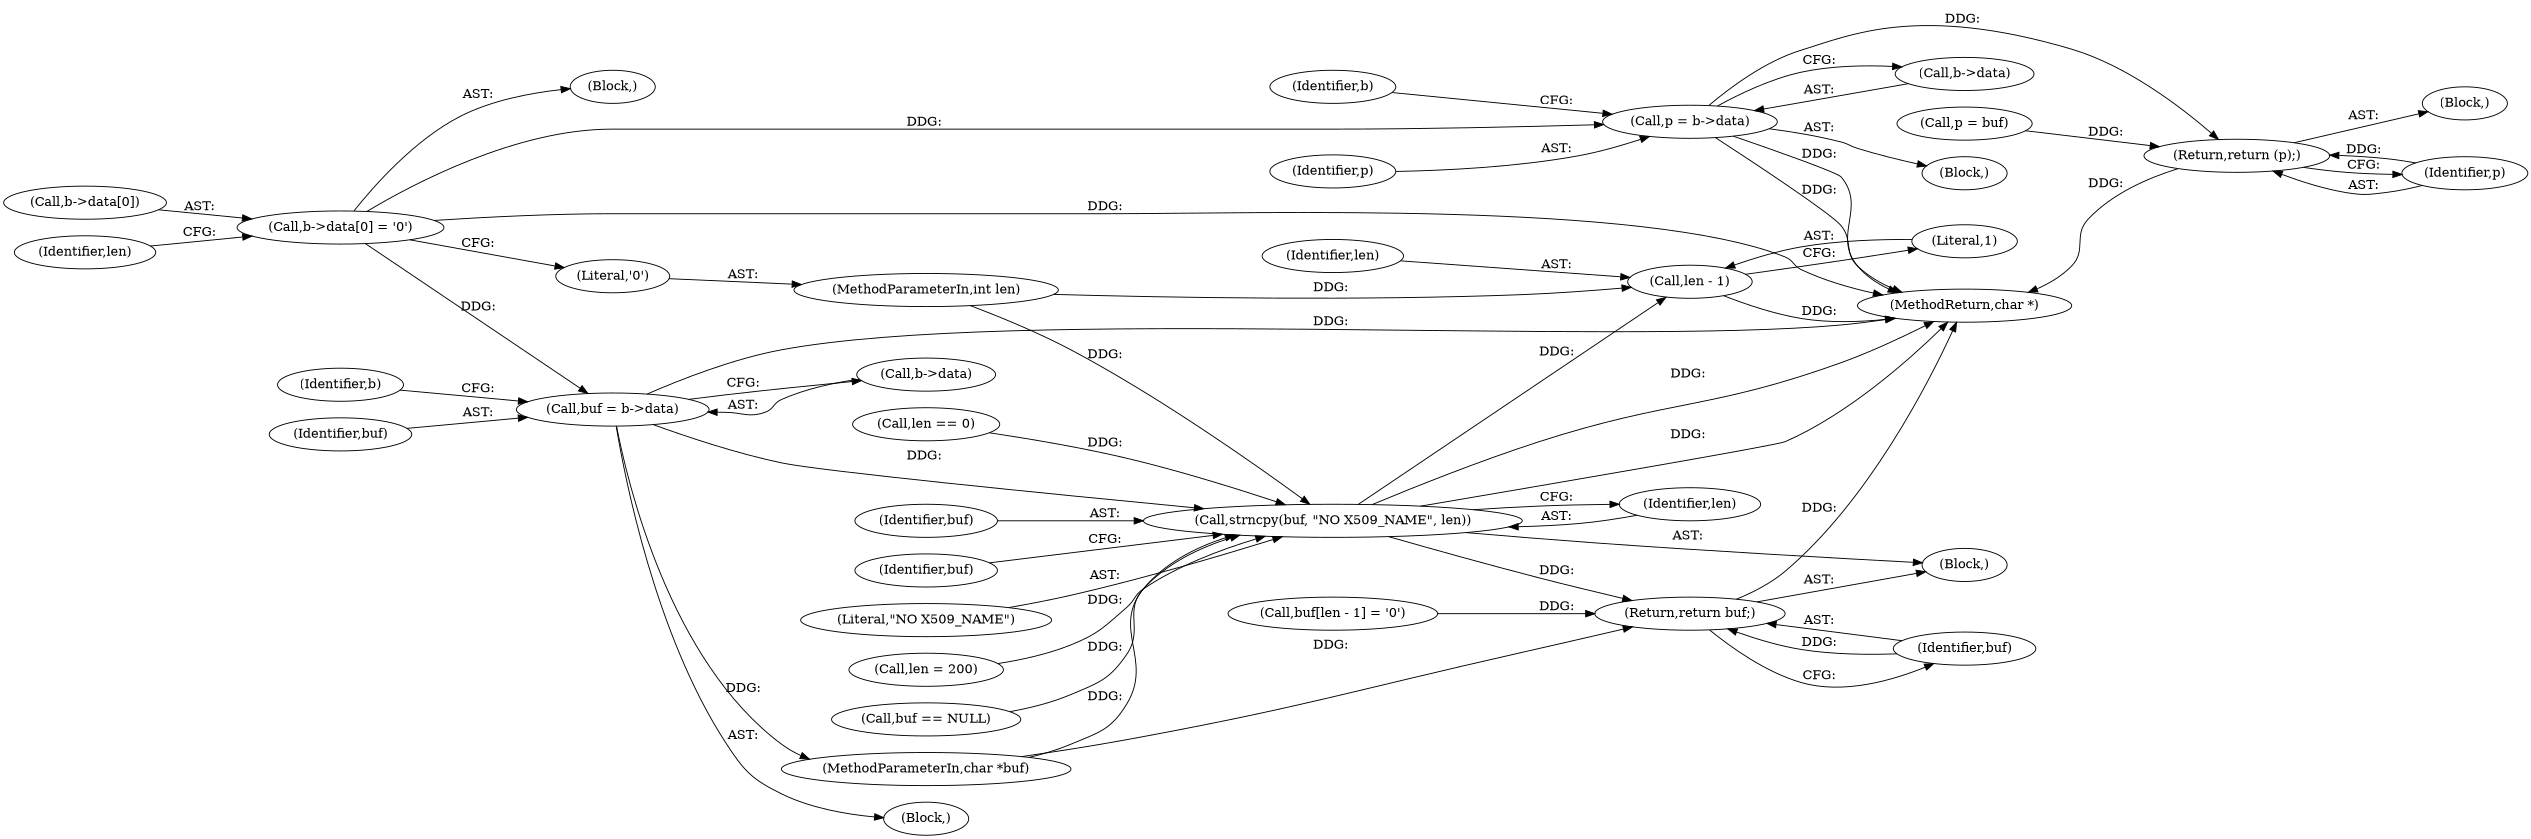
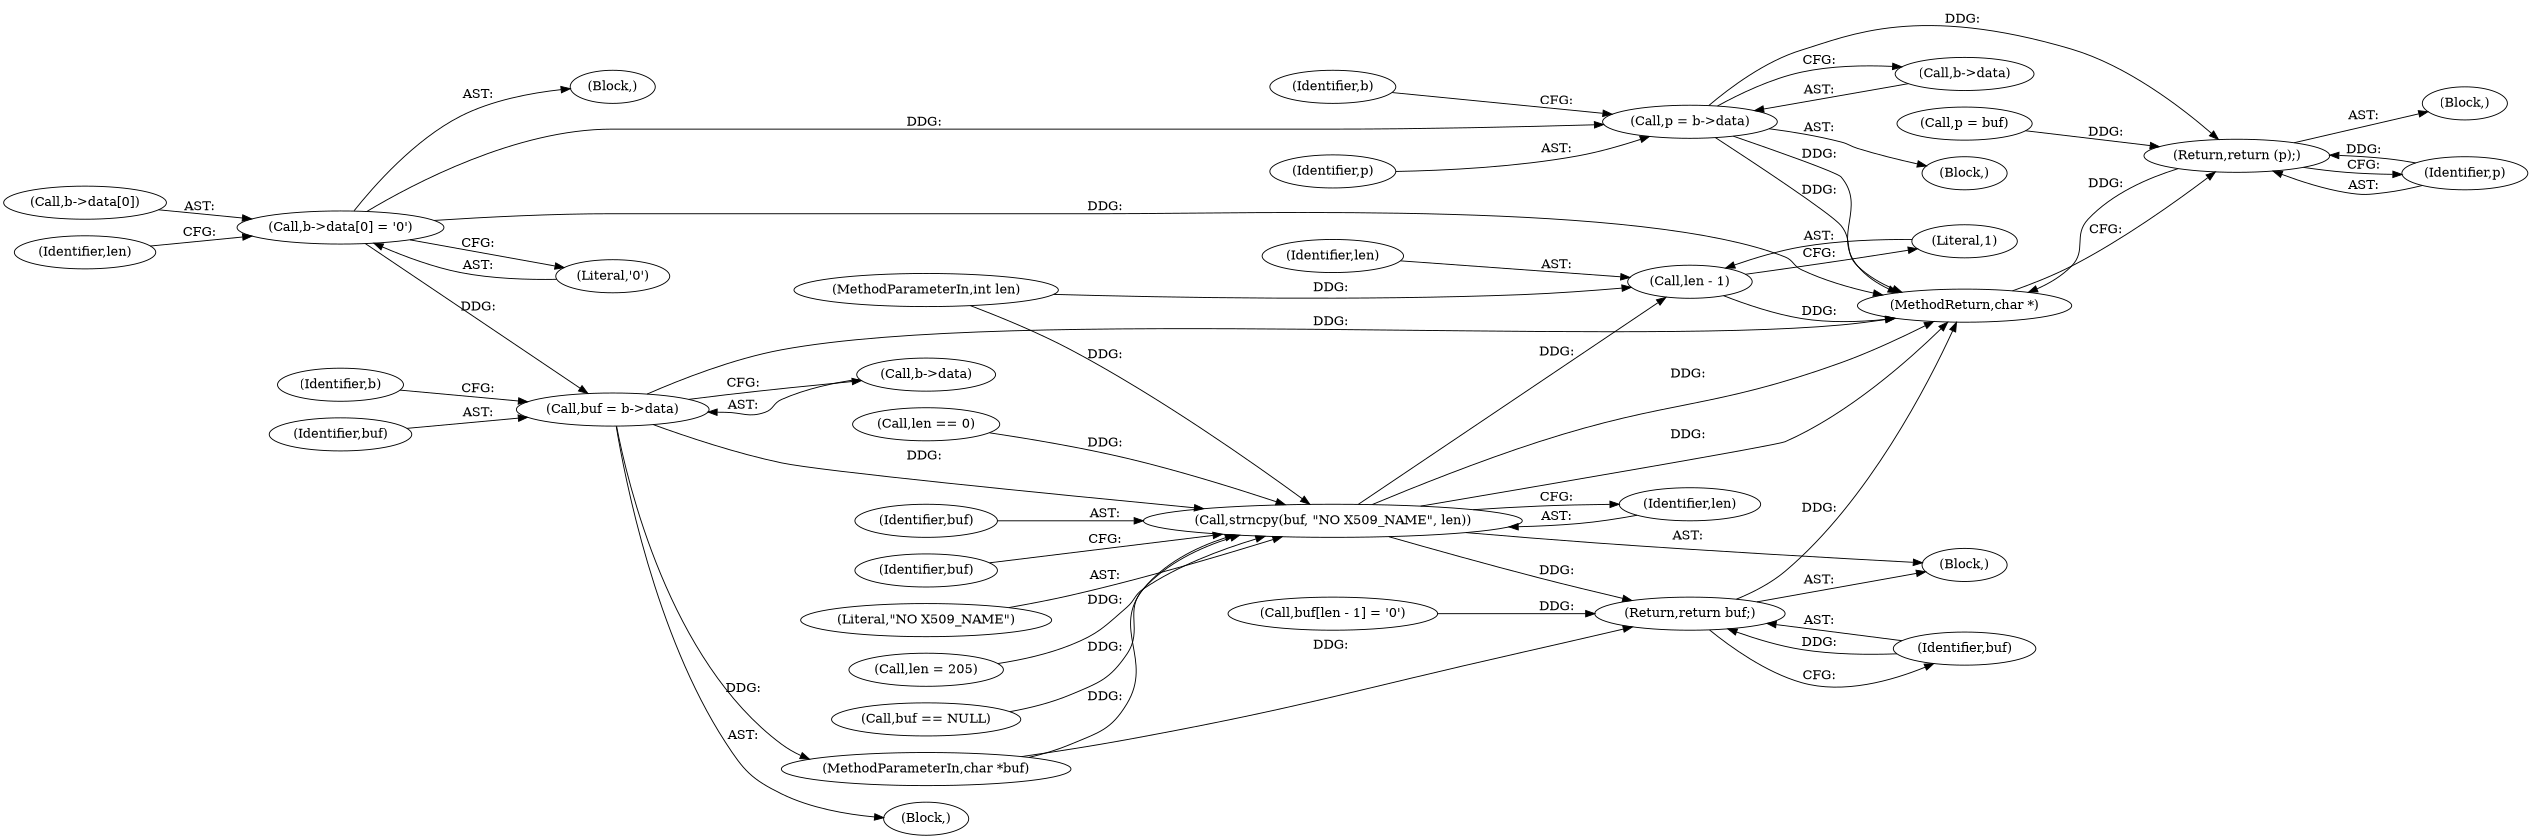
  digraph {
    rankdir=LR
    n1 [label="(Call,b->data[0] = '\0')"]
    n2 [label="(Call,buf = b->data)"]
    n3 [label="(Call,p = b->data)"]
    n4 [label="(Block,)"]
    n5 [label="(MethodReturn,char *)"]
    n6 [label="(Literal,'\0')"]
    n7 [label="(Call,strncpy(buf, \"NO X509_NAME\", len))"]
    n8 [label="(Call,b->data)"]
    n9 [label="(Block,)"]
    n10 [label="(MethodParameterIn,char *buf)"]
    n11 [label="(Return,return (p);)"]
    n12 [label="(Block,)"]
    n13 [label="(Call,b->data)"]
    n14 [label="(Call,len - 1)"]
    n15 [label="(Return,return buf;)"]
    n16 [label="(Identifier,len)"]
    n17 [label="(Block,)"]
    n18 [label="(Literal,1)"]
    n19 [label="(Identifier,buf)"]
    n20 [label="(Block,)"]
    n21 [label="(Identifier,p)"]
    n22 [label="(Literal,\"NO X509_NAME\")"]
-   n23 [label="(Call,len = 200)"]
+   n23 [label="(Call,len = 205)"]
    n24 [label="(Identifier,p)"]
    n25 [label="(Identifier,b)"]
    n26 [label="(Call,p = buf)"]
    n27 [label="(Identifier,b)"]
    n28 [label="(Call,b->data[0])"]
    n29 [label="(Identifier,buf)"]
    n30 [label="(Call,buf[len - 1] = '\0')"]
    n31 [label="(Call,buf == NULL)"]
    n32 [label="(Identifier,len)"]
    n33 [label="(Call,len == 0)"]
    n34 [label="(MethodParameterIn,int len)"]
    n35 [label="(Identifier,buf)"]
    n36 [label="(Identifier,len)"]
    n37 [label="(Identifier,buf)"]
    n1 -> n2 [label="DDG: "]
    n1 -> n3 [label="DDG: "]
    n1 -> n4 [label="AST: "]
    n1 -> n5 [label="DDG: "]
    n1 -> n6 [label="CFG: "]
    n2 -> n5 [label="DDG: "]
    n2 -> n7 [label="DDG: "]
    n2 -> n8 [label="CFG: "]
    n2 -> n9 [label="AST: "]
    n2 -> n10 [label="DDG: "]
    n3 -> n5 [label="DDG: "]
    n3 -> n5 [label="DDG: "]
    n3 -> n11 [label="DDG: "]
    n3 -> n12 [label="AST: "]
    n3 -> n13 [label="CFG: "]
-   n6 -> n34 [label="AST: "]
+   n5 -> n11 [label="CFG: "]
+   n6 -> n1 [label="AST: "]
    n7 -> n5 [label="DDG: "]
    n7 -> n5 [label="DDG: "]
    n7 -> n14 [label="DDG: "]
    n7 -> n15 [label="DDG: "]
    n7 -> n16 [label="CFG: "]
    n7 -> n17 [label="AST: "]
    n8 -> n2 [label="AST: "]
    n10 -> n7 [label="DDG: "]
    n10 -> n15 [label="DDG: "]
    n11 -> n5 [label="DDG: "]
    n11 -> n20 [label="AST: "]
    n11 -> n21 [label="CFG: "]
    n13 -> n3 [label="AST: "]
    n14 -> n5 [label="DDG: "]
    n14 -> n18 [label="CFG: "]
    n15 -> n5 [label="DDG: "]
    n15 -> n17 [label="AST: "]
    n15 -> n19 [label="CFG: "]
    n16 -> n7 [label="AST: "]
    n18 -> n14 [label="AST: "]
    n19 -> n15 [label="AST: "]
    n19 -> n15 [label="DDG: "]
    n21 -> n11 [label="AST: "]
    n21 -> n11 [label="DDG: "]
    n22 -> n7 [label="AST: "]
    n23 -> n7 [label="DDG: "]
    n24 -> n3 [label="AST: "]
    n25 -> n3 [label="CFG: "]
    n26 -> n11 [label="DDG: "]
    n27 -> n2 [label="CFG: "]
    n28 -> n1 [label="AST: "]
    n29 -> n2 [label="AST: "]
    n30 -> n15 [label="DDG: "]
    n31 -> n7 [label="DDG: "]
    n32 -> n14 [label="AST: "]
    n33 -> n7 [label="DDG: "]
    n34 -> n7 [label="DDG: "]
    n34 -> n14 [label="DDG: "]
    n35 -> n7 [label="AST: "]
    n36 -> n1 [label="CFG: "]
    n37 -> n7 [label="CFG: "]
  }
